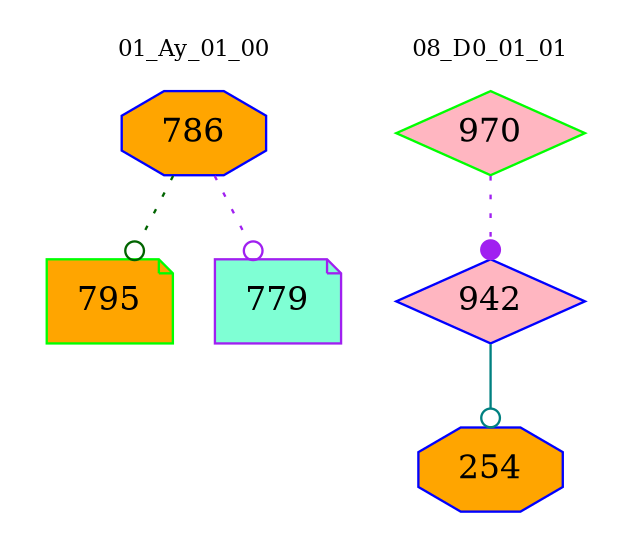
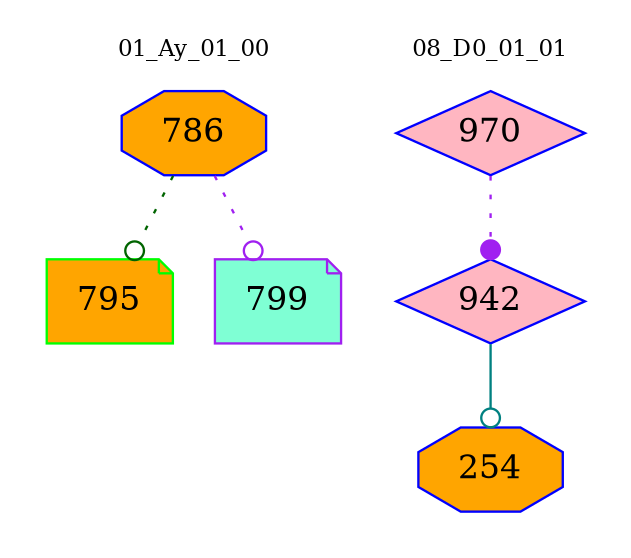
  digraph {
    node [color=blue fillcolor=orange shape=note style=filled]
    edge [arrowhead=odot color=purple style=dotted]
    n1 [color=green label=795]
    n2 [label=786 shape=octagon]
-   n3 [color=purple fillcolor=aquamarine label=779]
-   n4 [color=green fillcolor=lightpink label=970 shape=diamond]
+   n3 [color=purple fillcolor=aquamarine label=799]
+   n4 [fillcolor=lightpink label=970 shape=diamond]
    n5 [fillcolor=lightpink label=942 shape=diamond]
    n6 [label=254 shape=octagon]
    subgraph cluster_1 {
      color=white
      fontsize=10
      label="01_Ay_01_00"
      n1
      n2
      n3
    }
    subgraph cluster_2 {
      color=white
      fontsize=10
      label="08_D0_01_01"
      n4
      n5
      n6
    }
    n2 -> n1 [color=darkgreen]
    n2 -> n3
    n4 -> n5 [arrowhead=dot]
    n5 -> n6 [color=teal style=solid]
  }
